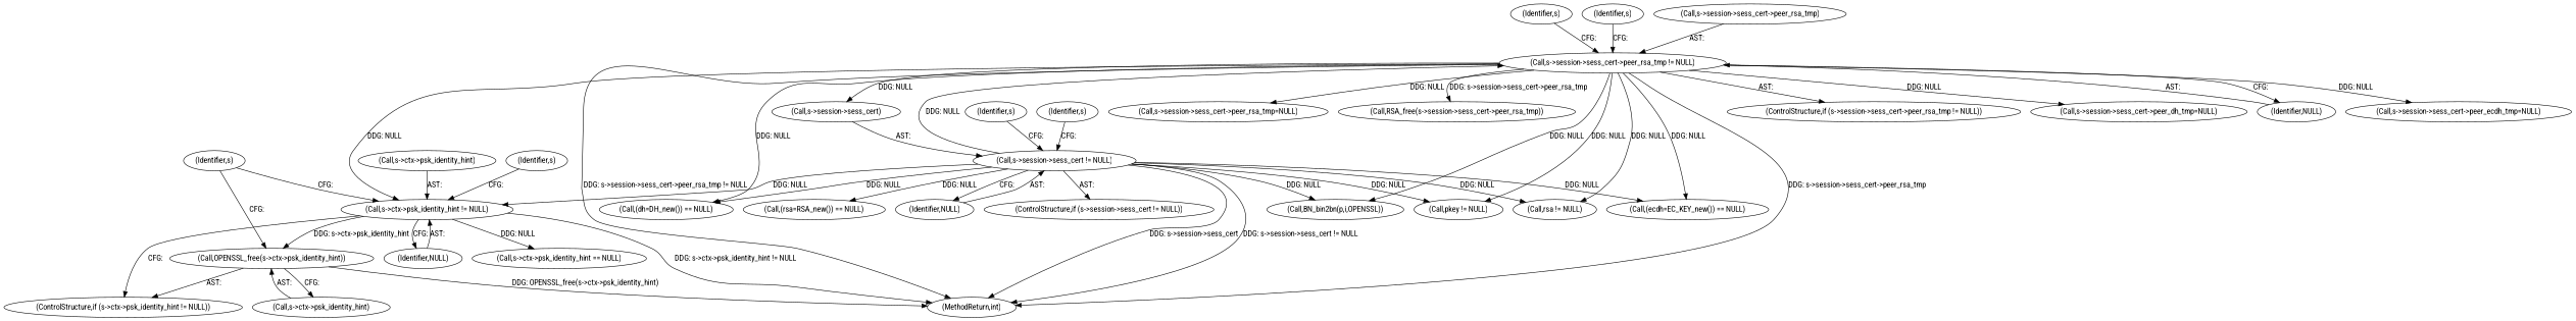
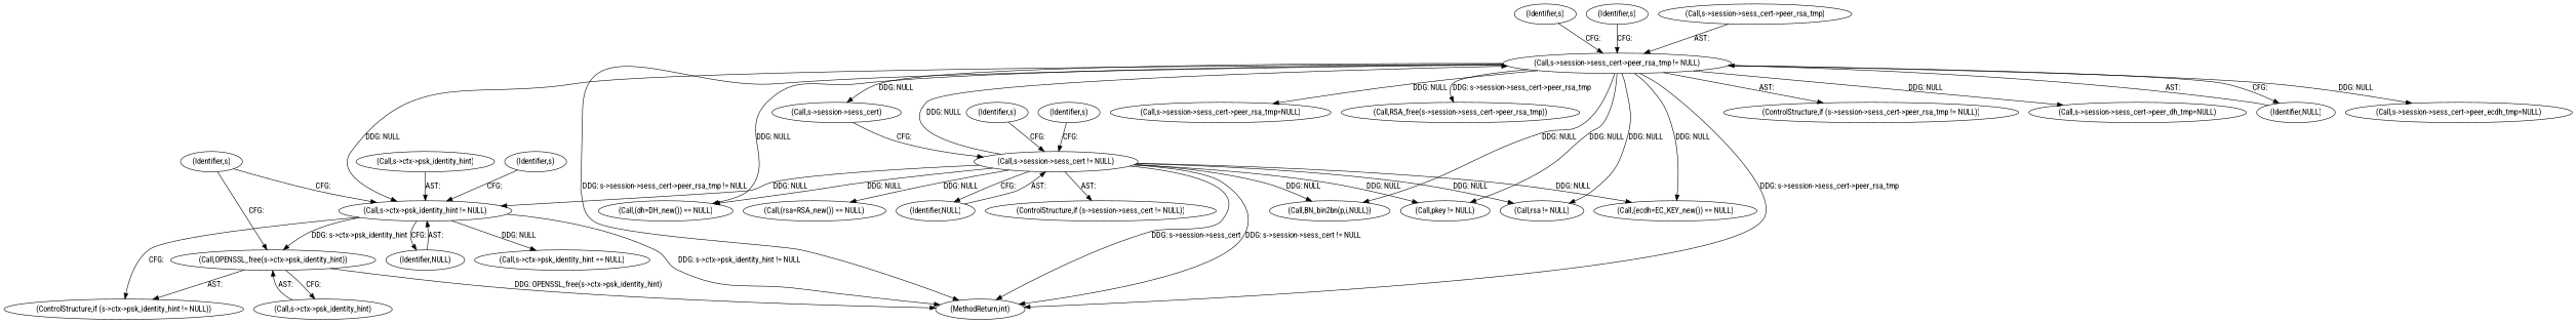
  digraph {
    fontname="Roboto Condensed"
    node [fontname="Roboto Condensed"]
    edge [fontname="Roboto Condensed"]
    n1 [label="(Call,OPENSSL_free(s->ctx->psk_identity_hint))"]
    n2 [label="(ControlStructure,if (s->ctx->psk_identity_hint != NULL))"]
    n3 [label="(Call,s->ctx->psk_identity_hint)"]
    n4 [label="(MethodReturn,int)"]
    n5 [label="(Call,s->ctx->psk_identity_hint != NULL)"]
    n6 [label="(Identifier,NULL)"]
    n7 [label="(Call,s->ctx->psk_identity_hint == NULL)"]
    n8 [label="(Call,s->session->sess_cert->peer_rsa_tmp != NULL)"]
    n9 [label="(Call,s->session->sess_cert->peer_rsa_tmp=NULL)"]
    n10 [label="(Call,RSA_free(s->session->sess_cert->peer_rsa_tmp))"]
    n11 [label="(Call,(dh=DH_new()) == NULL)"]
    n12 [label="(Call,pkey != NULL)"]
    n13 [label="(ControlStructure,if (s->session->sess_cert->peer_rsa_tmp != NULL))"]
    n14 [label="(Call,rsa != NULL)"]
    n15 [label="(Call,s->session->sess_cert->peer_dh_tmp=NULL)"]
    n16 [label="(Call,(ecdh=EC_KEY_new()) == NULL)"]
    n17 [label="(Identifier,NULL)"]
-   n18 [label="(Call,BN_bin2bn(p,i,OPENSSL))"]
+   n18 [label="(Call,BN_bin2bn(p,i,NULL))"]
    n19 [label="(Call,s->session->sess_cert->peer_ecdh_tmp=NULL)"]
    n20 [label="(Call,s->session->sess_cert)"]
    n21 [label="(Call,(rsa=RSA_new()) == NULL)"]
    n22 [label="(Call,s->session->sess_cert != NULL)"]
    n23 [label="(Identifier,NULL)"]
    n24 [label="(ControlStructure,if (s->session->sess_cert != NULL))"]
    n25 [label="(Call,s->ctx->psk_identity_hint)"]
    n26 [label="(Identifier,s)"]
    n27 [label="(Identifier,s)"]
    n28 [label="(Identifier,s)"]
    n29 [label="(Identifier,s)"]
    n30 [label="(Identifier,s)"]
    n31 [label="(Call,s->session->sess_cert->peer_rsa_tmp)"]
    n32 [label="(Identifier,s)"]
    n1 -> n2 [label="AST: "]
    n1 -> n3 [label="CFG: "]
    n1 -> n4 [label="DDG: OPENSSL_free(s->ctx->psk_identity_hint)"]
    n3 -> n1 [label="AST: "]
    n5 -> n1 [label="DDG: s->ctx->psk_identity_hint"]
    n5 -> n2 [label="CFG: "]
    n5 -> n4 [label="DDG: s->ctx->psk_identity_hint != NULL"]
    n5 -> n6 [label="CFG: "]
    n5 -> n7 [label="DDG: NULL"]
    n6 -> n5 [label="AST: "]
    n8 -> n4 [label="DDG: s->session->sess_cert->peer_rsa_tmp != NULL"]
    n8 -> n4 [label="DDG: s->session->sess_cert->peer_rsa_tmp"]
    n8 -> n5 [label="DDG: NULL"]
    n8 -> n9 [label="DDG: NULL"]
    n8 -> n10 [label="DDG: s->session->sess_cert->peer_rsa_tmp"]
    n8 -> n11 [label="DDG: NULL"]
    n8 -> n12 [label="DDG: NULL"]
    n8 -> n13 [label="AST: "]
    n8 -> n14 [label="DDG: NULL"]
    n8 -> n15 [label="DDG: NULL"]
    n8 -> n16 [label="DDG: NULL"]
    n8 -> n17 [label="CFG: "]
    n8 -> n18 [label="DDG: NULL"]
    n8 -> n19 [label="DDG: NULL"]
    n8 -> n20 [label="DDG: NULL"]
    n17 -> n8 [label="AST: "]
-   n20 -> n22 [label="AST: "]
+   n20 -> n22 [label="CFG: "]
    n22 -> n4 [label="DDG: s->session->sess_cert"]
    n22 -> n4 [label="DDG: s->session->sess_cert != NULL"]
    n22 -> n5 [label="DDG: NULL"]
    n22 -> n8 [label="DDG: NULL"]
    n22 -> n11 [label="DDG: NULL"]
    n22 -> n12 [label="DDG: NULL"]
    n22 -> n14 [label="DDG: NULL"]
    n22 -> n16 [label="DDG: NULL"]
    n22 -> n18 [label="DDG: NULL"]
    n22 -> n21 [label="DDG: NULL"]
    n22 -> n23 [label="CFG: "]
    n22 -> n24 [label="AST: "]
    n23 -> n22 [label="AST: "]
    n25 -> n5 [label="AST: "]
    n26 -> n8 [label="CFG: "]
    n27 -> n5 [label="CFG: "]
    n28 -> n22 [label="CFG: "]
    n29 -> n8 [label="CFG: "]
    n30 -> n22 [label="CFG: "]
    n31 -> n8 [label="AST: "]
    n32 -> n1 [label="CFG: "]
    n32 -> n5 [label="CFG: "]
  }
